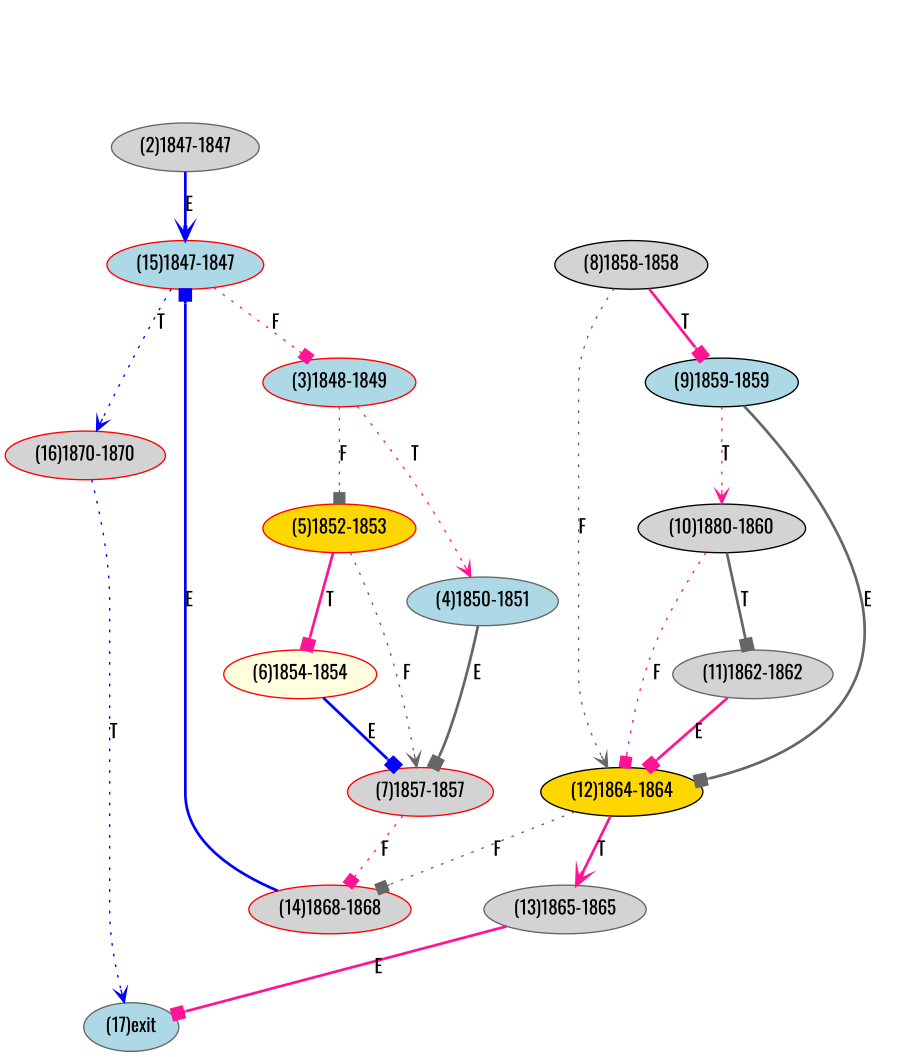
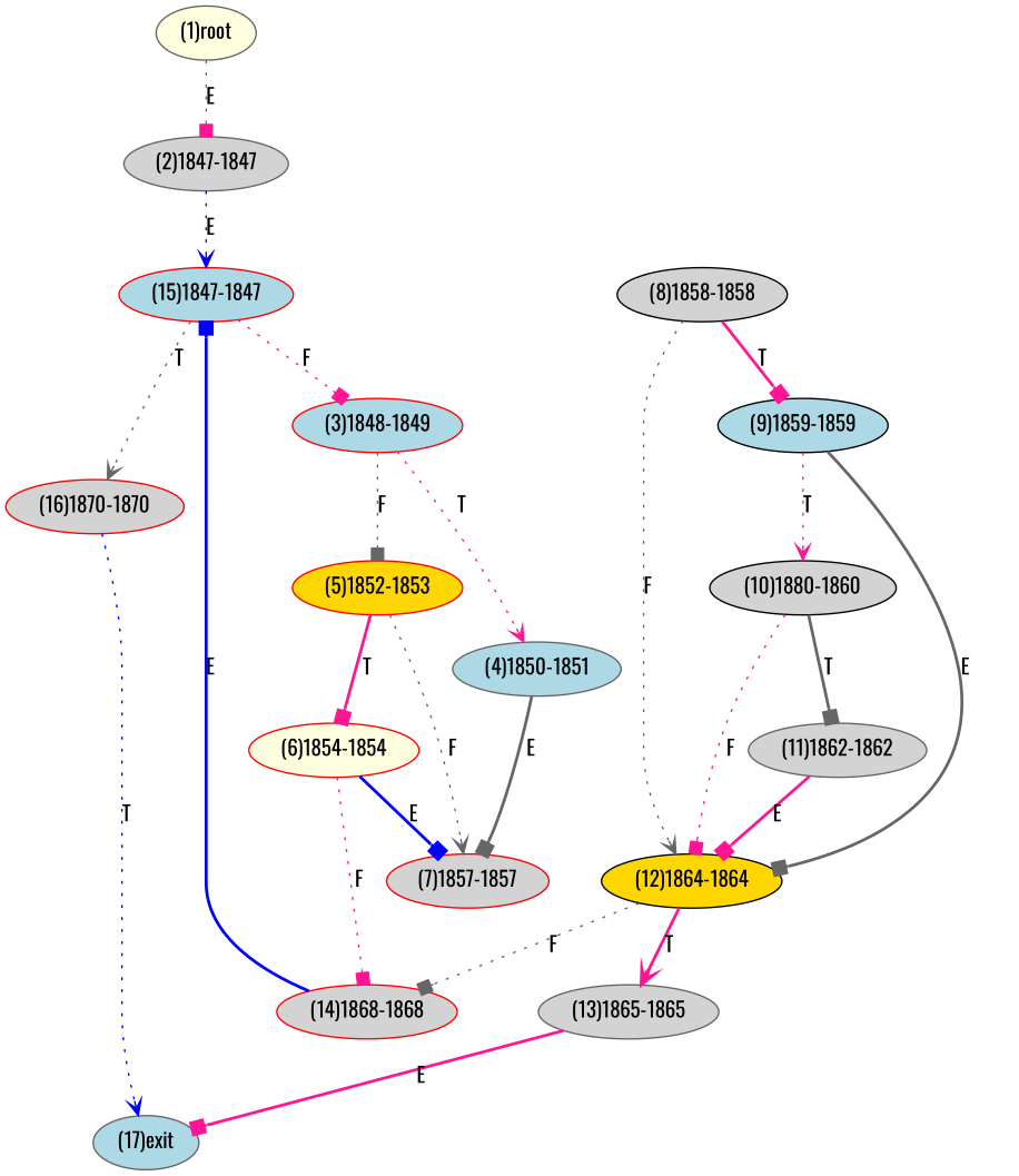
  digraph {
    fontname=Oswald
    node [color=red fillcolor=lightgrey fontname=Oswald style=filled]
    edge [arrowhead=box color=deeppink fontname=Oswald style=dotted]
+   n1 [color=gray40 fillcolor=lightyellow label="(1)root"]
    n2 [color=gray40 label="(2)1847-1847"]
    n3 [fillcolor=lightblue label="(15)1847-1847"]
    n4 [fillcolor=lightblue label="(3)1848-1849"]
    n5 [label="(16)1870-1870"]
    n6 [color=gray40 fillcolor=lightblue label="(4)1850-1851"]
    n7 [fillcolor=gold label="(5)1852-1853"]
    n8 [label="(7)1857-1857"]
    n9 [fillcolor=lightyellow label="(6)1854-1854"]
    n10 [label="(14)1868-1868"]
    n11 [color=black label="(8)1858-1858"]
    n12 [color=black fillcolor=lightblue label="(9)1859-1859"]
    n13 [color=black fillcolor=gold label="(12)1864-1864"]
    n14 [color=black label="(10)1880-1860"]
    n15 [color=gray40 label="(13)1865-1865"]
    n16 [color=gray40 label="(11)1862-1862"]
    n17 [color=gray40 fillcolor=lightblue label="(17)exit"]
-   n2 -> n3 [arrowhead=vee color=blue label=E style=bold]
+   n1 -> n2 [label=E]
+   n2 -> n3 [arrowhead=vee color=blue label=E]
    n3 -> n4 [label=F]
-   n3 -> n5 [arrowhead=vee color=blue label=T]
+   n3 -> n5 [arrowhead=vee color=gray40 label=T]
    n4 -> n6 [arrowhead=vee label=T]
    n4 -> n7 [color=gray40 label=F]
    n5 -> n17 [arrowhead=vee color=blue label=T]
    n6 -> n8 [color=gray40 label=E style=bold]
    n7 -> n8 [arrowhead=vee color=gray40 label=F]
    n7 -> n9 [label=T style=bold]
-   n8 -> n10 [label=F]
+   n9 -> n10 [label=F]
    n9 -> n8 [color=blue label=E style=bold]
    n10 -> n3 [color=blue label=E style=bold]
    n11 -> n12 [label=T style=bold]
    n11 -> n13 [arrowhead=vee color=gray40 label=F]
    n12 -> n13 [color=gray40 label=E style=bold]
    n12 -> n14 [arrowhead=vee label=T]
    n13 -> n10 [color=gray40 label=F]
    n13 -> n15 [arrowhead=vee label=T style=bold]
    n14 -> n13 [label=F]
    n14 -> n16 [color=gray40 label=T style=bold]
    n15 -> n17 [label=E style=bold]
    n16 -> n13 [label=E style=bold]
  }
